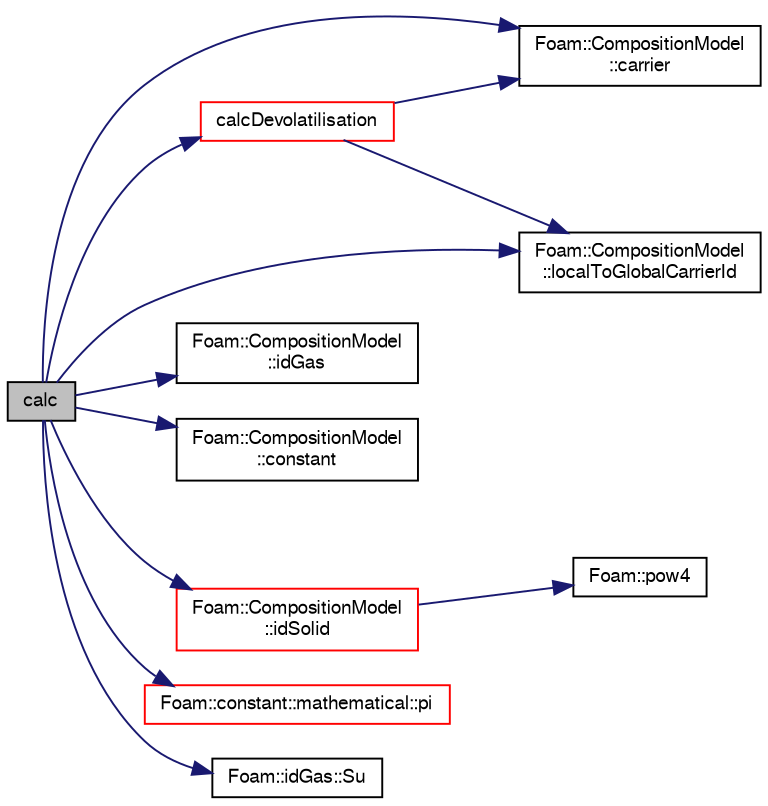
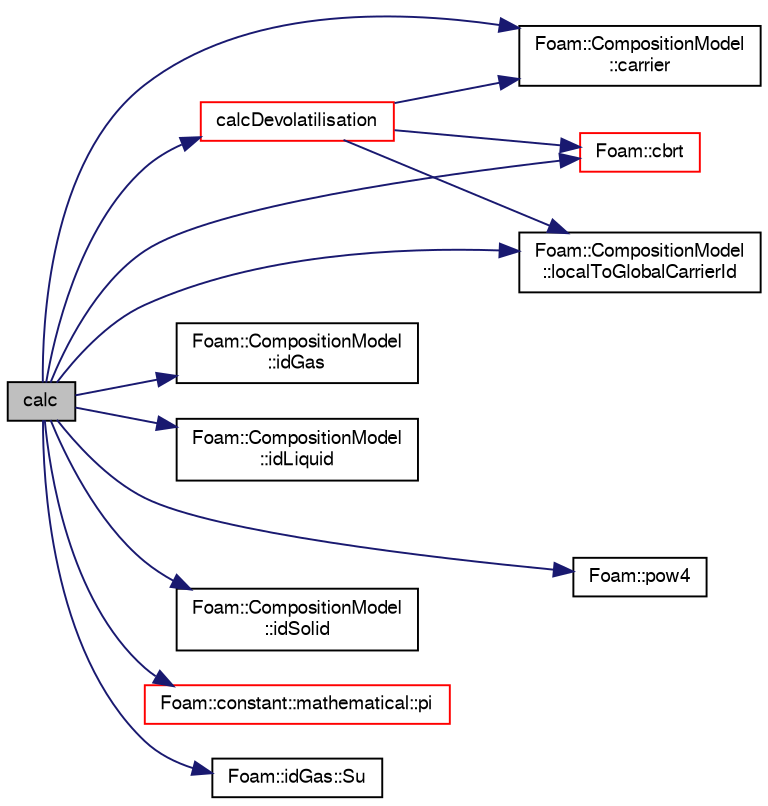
  digraph {
    rankdir=LR
    node [color=black fontname=FreeSans fontsize=10 shape=record]
    edge [color=midnightblue fontname=FreeSans fontsize=10 labelfontname=FreeSans labelfontsize=10 style=solid]
    n1 [fillcolor=grey75 fontcolor=black height=0.2 label=calc style=filled width=0.4]
    n2 [color=red height=0.2 label=calcDevolatilisation width=0.4]
    n3 [height=0.2 label="Foam::CompositionModel\l::carrier" width=0.4]
+   n4 [color=red height=0.2 label="Foam::cbrt" width=0.4]
    n5 [height=0.2 label="Foam::CompositionModel\l::localToGlobalCarrierId" width=0.4]
    n6 [height=0.2 label="Foam::CompositionModel\l::idGas" width=0.4]
-   n7 [height=0.2 label="Foam::CompositionModel\l::constant" width=0.4]
-   n8 [color=red height=0.2 label="Foam::CompositionModel\l::idSolid" width=0.4]
+   n7 [height=0.2 label="Foam::CompositionModel\l::idLiquid" width=0.4]
+   n8 [height=0.2 label="Foam::CompositionModel\l::idSolid" width=0.4]
    n9 [color=red height=0.2 label="Foam::constant::mathematical::pi" width=0.4]
    n10 [height=0.2 label="Foam::pow4" width=0.4]
    n11 [height=0.2 label="Foam::idGas::Su" width=0.4]
    n1 -> n2
    n1 -> n3
+   n1 -> n4
    n1 -> n5
    n1 -> n6
    n1 -> n7
    n1 -> n8
    n1 -> n9
-   n8 -> n10
+   n1 -> n10
    n1 -> n11
    n2 -> n3
+   n2 -> n4
    n2 -> n5
  }
